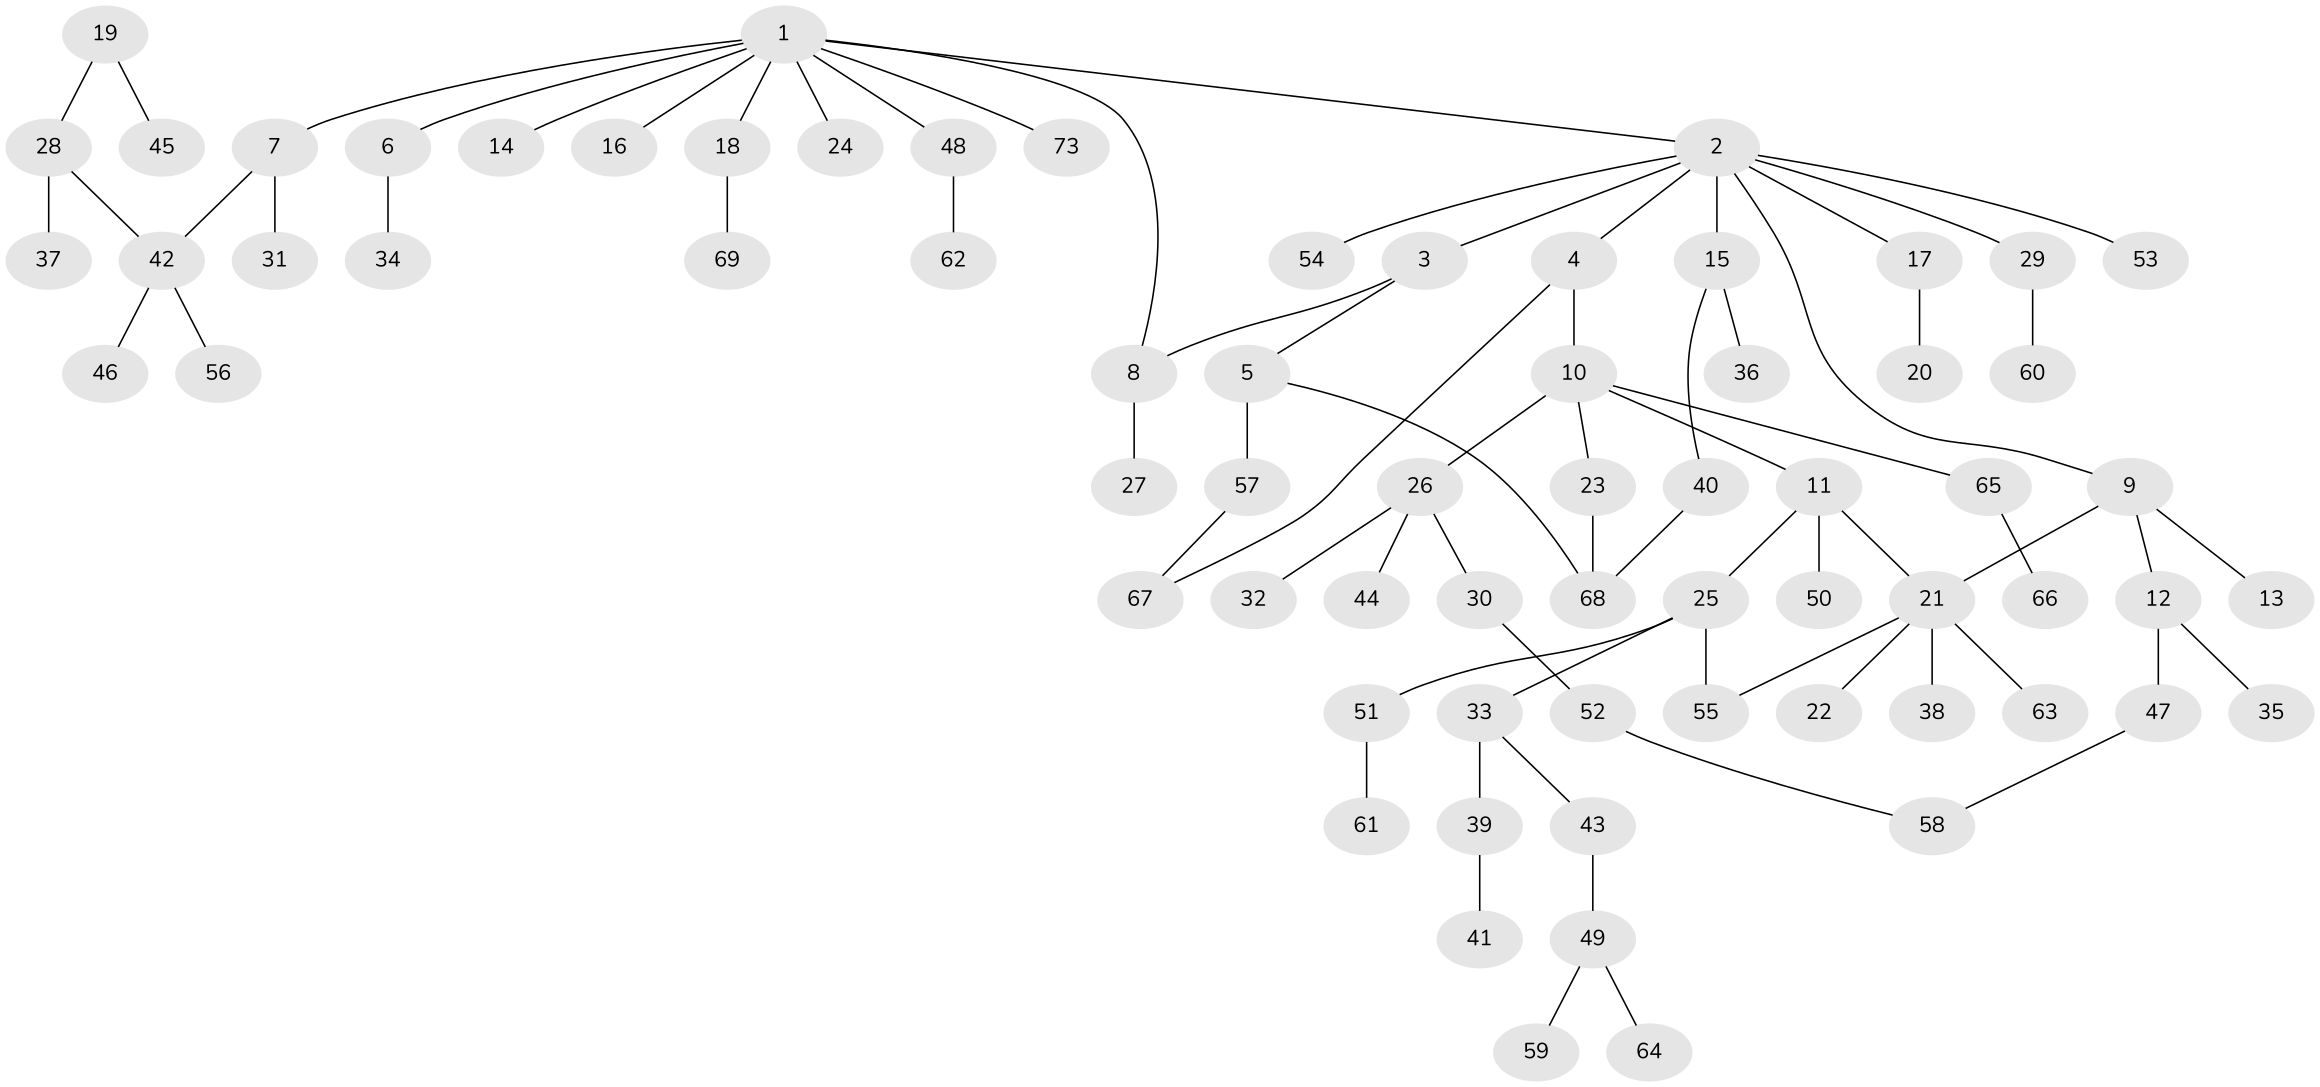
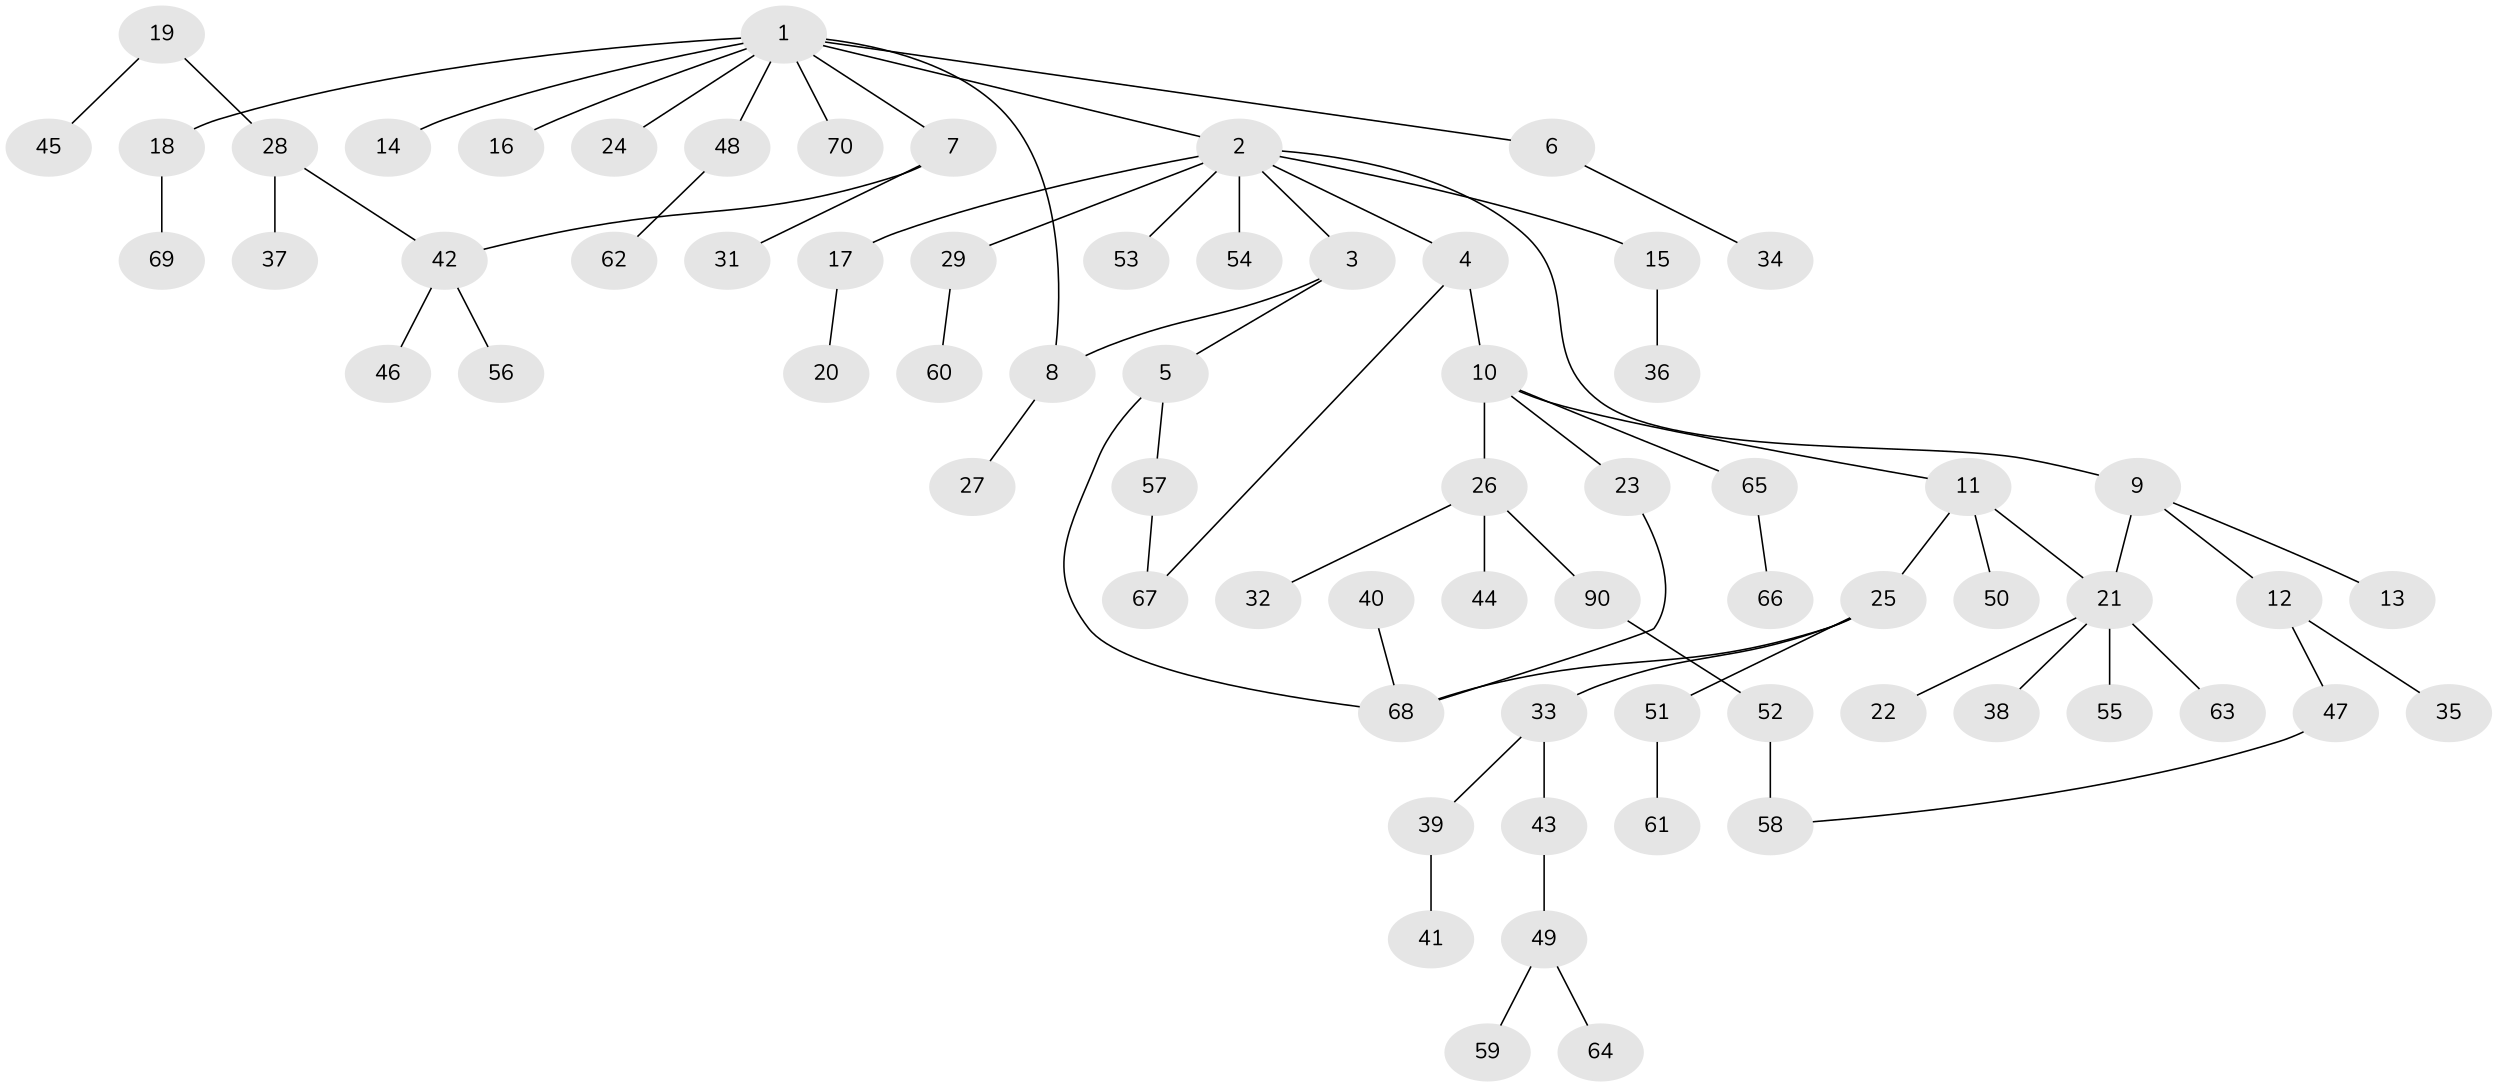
  graph {
    fontname=Nunito
    node [color=gray90 fontname=Nunito style=filled]
    edge [fontname=Nunito]
    1
    2
    6
    7
    8
    14
    16
    18
    24
    48
-   70 [label=73]
+   70
    3
    4
    9
    15
    17
    29
    53
    54
    34
    31
    42
    27
    69
    62
    5
    10
    67
    12
    13
    21
    36
    40
    20
    60
    57
    68
    11
    23
    26
    65
    19
    28
    45
    46
    56
    35
    47
    22
    38
    55
    63
    25
    50
-   30
+   30 [label=90]
    32
    44
    66
    33
    51
    58
    37
    39
    43
    61
    52
    41
    49
    59
    64
    1 -- 2
    1 -- 6
    1 -- 7
    1 -- 8
    1 -- 14
    1 -- 16
    1 -- 18
    1 -- 24
    1 -- 48
    1 -- 70
    2 -- 3
    2 -- 4
    2 -- 9
    2 -- 15
    2 -- 17
    2 -- 29
    2 -- 53
    2 -- 54
    6 -- 34
    7 -- 31
    7 -- 42
    8 -- 27
    18 -- 69
    48 -- 62
    3 -- 8
    3 -- 5
    4 -- 10
    4 -- 67
    9 -- 12
    9 -- 13
    9 -- 21
    15 -- 36
-   15 -- 40
    17 -- 20
    29 -- 60
    42 -- 46
    42 -- 56
    5 -- 57
    5 -- 68
    10 -- 11
    10 -- 23
    10 -- 26
    10 -- 65
    12 -- 35
    12 -- 47
    21 -- 22
    21 -- 38
    21 -- 55
    21 -- 63
    40 -- 68
    57 -- 67
    11 -- 21
    11 -- 25
    11 -- 50
    23 -- 68
    26 -- 30
    26 -- 32
    26 -- 44
    65 -- 66
    19 -- 28
    19 -- 45
    28 -- 42
    28 -- 37
    47 -- 58
-   25 -- 55
+   25 -- 68
    25 -- 33
    25 -- 51
    30 -- 52
    33 -- 39
    33 -- 43
    51 -- 61
    39 -- 41
    43 -- 49
    52 -- 58
    49 -- 59
    49 -- 64
  }
